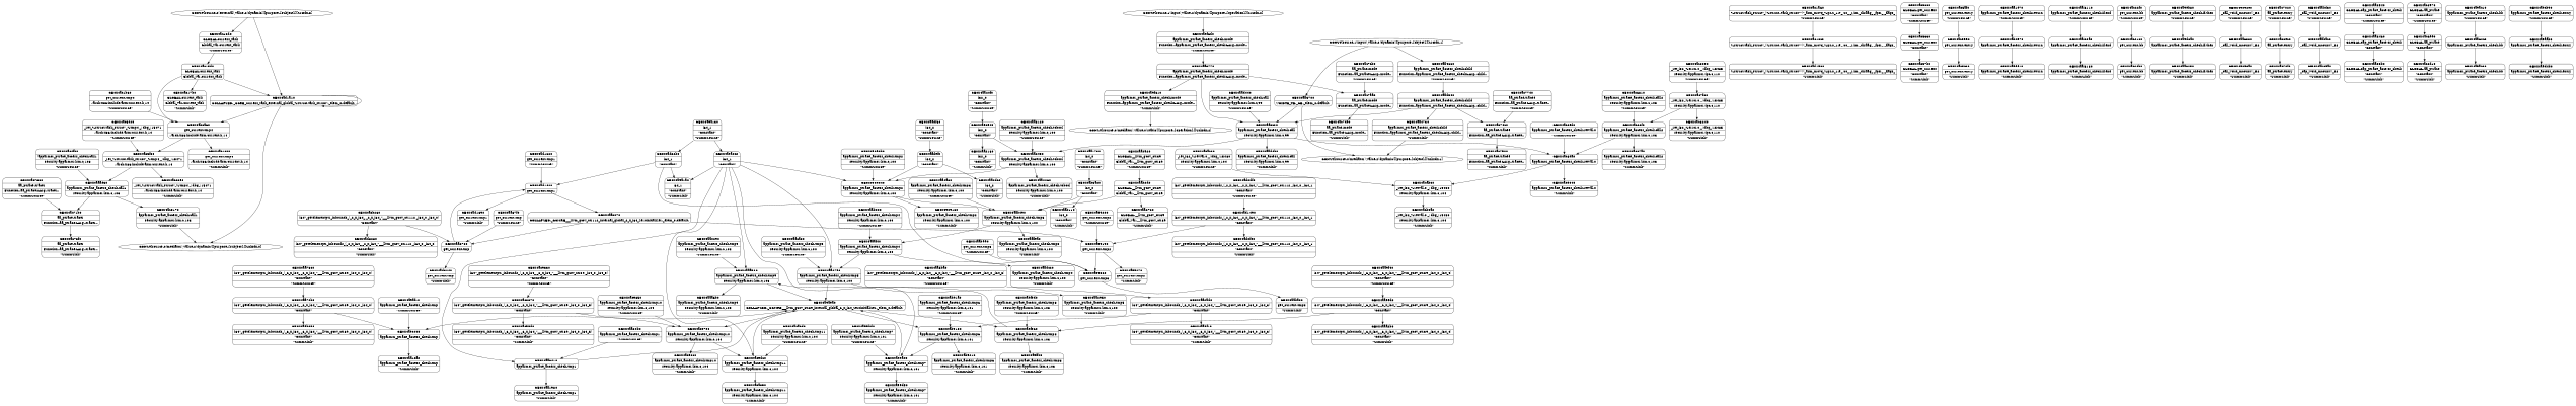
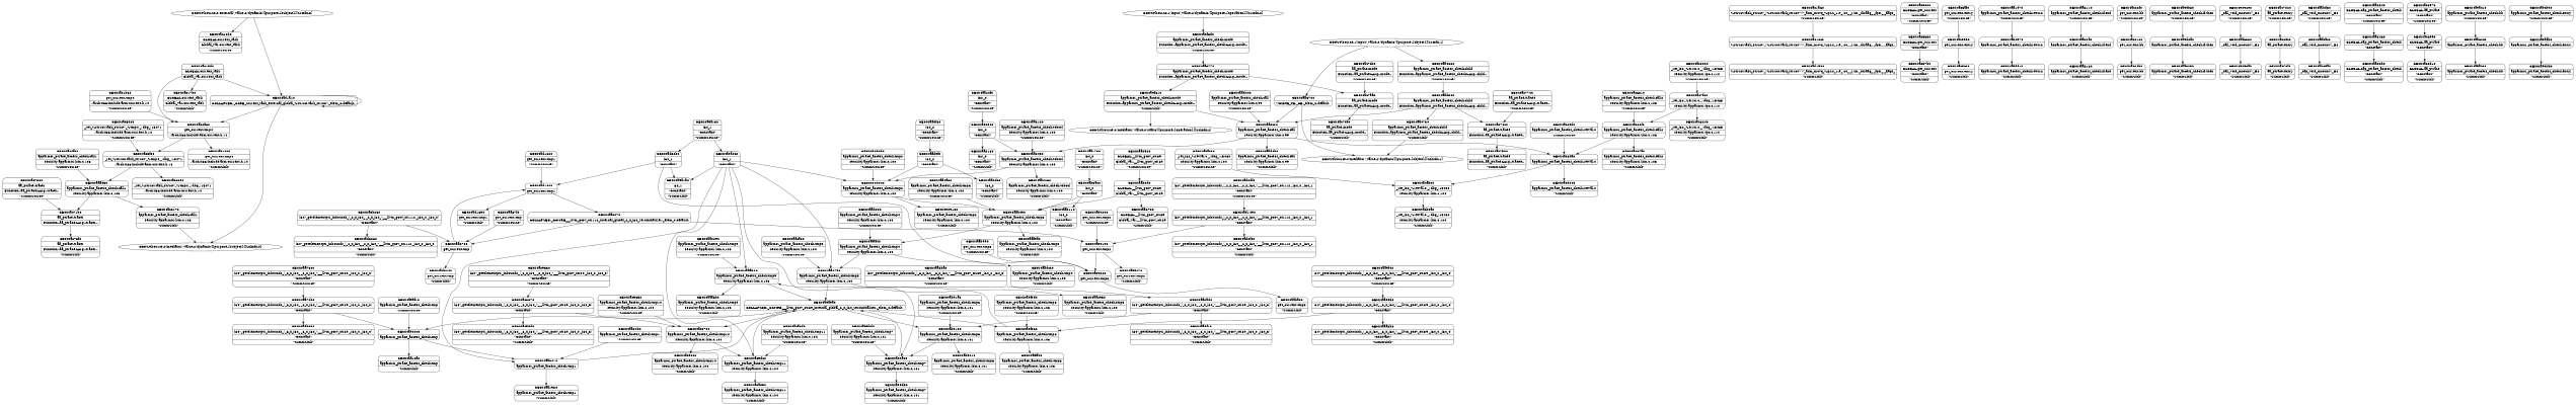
  digraph {
    node [shape=Mrecord]
    n1 [label="{CE0x4ac5d40|_ret_%struct.task_struct*_%tmp4,_!dbg_!15471|./arch/x86/include/asm/current.h,14|*SummSource*}"]
    n2 [label="{CE0x4ac5f30|_ret_%struct.task_struct*_%tmp4,_!dbg_!15471|./arch/x86/include/asm/current.h,14}"]
    n3 [label="{CE0x4ac63e0|_ret_%struct.task_struct*_%tmp4,_!dbg_!15471|./arch/x86/include/asm/current.h,14|*SummSink*}"]
    n4 [label="{CE0x4aaae30|apparmor_ptrace_access_check:call1|security/apparmor/lsm.c,103}"]
    n5 [label="{CE0x4aa0290|apparmor_ptrace_access_check:tmp9|security/apparmor/lsm.c,103|*SummSource*}"]
    n6 [label="{CE0x4aaa580|apparmor_ptrace_access_check:tmp9|security/apparmor/lsm.c,103}"]
    n7 [label="{CE0x4a9aea0|COLLAPSED:_GCMRE___llvm_gcov_ctr39_internal_global_6_x_i64_zeroinitializer:_elem_0:default:}"]
    n8 [label="{CE0x4aaa6b0|apparmor_ptrace_access_check:tmp9|security/apparmor/lsm.c,103|*SummSink*}"]
    n9 [label="{CE0x4ac8da0|apparmor_ptrace_access_check:retval.0}"]
    n10 [label="{CE0x4acabc0|_ret_i32_%retval.0,_!dbg_!15480|security/apparmor/lsm.c,104}"]
    n11 [label="{CE0x4ac9040|apparmor_ptrace_access_check:retval.0|*SummSink*}"]
    n12 [label="{CE0x4acb0a0|_ret_i32_%retval.0,_!dbg_!15480|security/apparmor/lsm.c,104|*SummSink*}"]
    n13 [label="{CE0x4ac74c0|aa_ptrace:tracee|Function::aa_ptrace&Arg::tracee::}"]
    n14 [label="{CE0x4ac7900|aa_ptrace:tracee|Function::aa_ptrace&Arg::tracee::|*SummSink*}"]
    n15 [label="{CE0x4a9ff40|apparmor_ptrace_access_check:tmp8|security/apparmor/lsm.c,103|*SummSink*}"]
    n16 [label="{CE0x4ac71b0|aa_ptrace:tracer|Function::aa_ptrace&Arg::tracer::}"]
    n17 [label="{CE0x4ac5170|apparmor_ptrace_access_check:call1|security/apparmor/lsm.c,103|*SummSink*}"]
    n18 [label="{CE0x4aa2790|apparmor_ptrace_access_check:tmp5|security/apparmor/lsm.c,100}"]
    n19 [label="{CE0x4aa2950|apparmor_ptrace_access_check:tmp5|security/apparmor/lsm.c,100|*SummSink*}"]
    n20 [label="{CE0x4a9c440|apparmor_ptrace_access_check:tmp}"]
    n21 [label="{CE0x4a9fe60|apparmor_ptrace_access_check:tmp8|security/apparmor/lsm.c,103}"]
    n22 [label="{CE0x4ab9130|apparmor_ptrace_access_check:tmp6|security/apparmor/lsm.c,101}"]
    n23 [label="{CE0x4ac97e0|apparmor_ptrace_access_check:tmp10|security/apparmor/lsm.c,104}"]
    n24 [label="{CE0x4ad1620|get_current:tmp1|*SummSource*}"]
    n25 [label="{CE0x4ad1420|get_current:tmp1}"]
    n26 [label="{CE0x4ad1690|get_current:tmp1|*SummSink*}"]
    n27 [label="{CE0x4aac070|COLLAPSED:_GCMRE___llvm_gcov_ctr112_internal_global_2_x_i64_zeroinitializer:_elem_0:default:}"]
    n28 [label="{CE0x4aadc20|apparmor_ptrace_access_check:tmp4|security/apparmor/lsm.c,100|*SummSink*}"]
    n29 [label="{CE0x4ad0df0|i64*_getelementptr_inbounds_(_2_x_i64_,_2_x_i64_*___llvm_gcov_ctr112,_i64_0,_i64_1)|*Constant*|*SummSource*}"]
    n30 [label="{CE0x4ad1490|i64*_getelementptr_inbounds_(_2_x_i64_,_2_x_i64_*___llvm_gcov_ctr112,_i64_0,_i64_1)|*Constant*}"]
    n31 [label="{CE0x4ad0fe0|i64*_getelementptr_inbounds_(_2_x_i64_,_2_x_i64_*___llvm_gcov_ctr112,_i64_0,_i64_1)|*Constant*|*SummSink*}"]
    n32 [label="{CE0x4a99190|get_current:tmp2}"]
    n33 [label="{CE0x4aa2160|i32_0|*Constant*|*SummSink*}"]
    n34 [label="{CE0x4ac18c0|%struct.task_struct*_(%struct.task_struct**)*_asm_movq_%gs:$_1:P_,$0_,_r,im,_dirflag_,_fpsr_,_flags_}"]
    n35 [label="{CE0x4ad1980|%struct.task_struct*_(%struct.task_struct**)*_asm_movq_%gs:$_1:P_,$0_,_r,im,_dirflag_,_fpsr_,_flags_|*SummSink*}"]
    n36 [label="{CE0x4aaca80|apparmor_ptrace_access_check:tmp5|security/apparmor/lsm.c,100|*SummSource*}"]
    n37 [label="{CE0x4ab9210|apparmor_ptrace_access_check:tmp6|security/apparmor/lsm.c,101|*SummSink*}"]
    n38 [label="{CE0x4aa1ca0|apparmor_ptrace_access_check:tmp|*SummSink*}"]
    n39 [label="{CE0x4aa6410|apparmor_ptrace_access_check:tmp1}"]
    n40 [label="{CE0x4aa1980|apparmor_ptrace_access_check:tmp1|*SummSink*}"]
    n41 [label="{CE0x4ac98c0|apparmor_ptrace_access_check:tmp10|security/apparmor/lsm.c,104|*SummSink*}"]
    n42 [label="{CE0x4a9af10|apparmor_ptrace_access_check:tmp|*SummSource*}"]
    n43 [label="{CE0x4aa3120|apparmor_ptrace_access_check:tobool|security/apparmor/lsm.c,100|*SummSource*}"]
    n44 [label="{CE0x4aa2450|apparmor_ptrace_access_check:tobool|security/apparmor/lsm.c,100}"]
    n45 [label="{CE0x4909040|apparmor_ptrace_access_check:tmp2|security/apparmor/lsm.c,100}"]
    n46 [label="{CE0x4aa2260|apparmor_ptrace_access_check:tobool|security/apparmor/lsm.c,100|*SummSink*}"]
    n47 [label="{CE0x4ac5680|GLOBAL:get_current|*Constant*|*SummSource*}"]
    n48 [label="{CE0x4ac5330|GLOBAL:get_current|*Constant*}"]
    n49 [label="{CE0x4ac57b0|GLOBAL:get_current|*Constant*|*SummSink*}"]
    n50 [label="{CE0x4ac5af0|get_current:entry|*SummSource*}"]
    n51 [label="{CE0x4ac5990|get_current:entry}"]
    n52 [label="{CE0x4ac5c30|get_current:entry|*SummSink*}"]
    n53 [label="{CE0x4ab3ac0|i64_0|*Constant*}"]
    n54 [label="{CE0x4aab110|i64_0|*Constant*|*SummSink*}"]
    n55 [label="{CE0x4aab490|apparmor_ptrace_access_check:tmp3|security/apparmor/lsm.c,100}"]
    n56 [label="{CE0x4aaaf40|apparmor_ptrace_access_check:tmp4|security/apparmor/lsm.c,100}"]
    n57 [label="{CE0x4aaaea0|apparmor_ptrace_access_check:tmp3|security/apparmor/lsm.c,100|*SummSink*}"]
    n58 [label="{CE0x4ac4fb0|apparmor_ptrace_access_check:call1|security/apparmor/lsm.c,103|*SummSource*}"]
    n59 [label="{CE0x4a99270|get_current:tmp2|*SummSink*}"]
    n60 [label="{CE0x4a99360|get_current:tmp3}"]
    n61 [label="{CE0x4a9ee10|apparmor_ptrace_access_check:return|*SummSink*}"]
    n62 [label="{CE0x4aa4a60|apparmor_ptrace_access_check:tmp3|security/apparmor/lsm.c,100|*SummSource*}"]
    n63 [label="{CE0x4aadf60|i64_2|*Constant*|*SummSource*}"]
    n64 [label="{CE0x4aadef0|i64_2|*Constant*}"]
    n65 [label="{CE0x4aa2dc0|i64_2|*Constant*|*SummSink*}"]
    n66 [label="{CE0x4ac7aa0|aa_ptrace:mode|Function::aa_ptrace&Arg::mode::}"]
    n67 [label="{CE0x4ac7de0|aa_ptrace:mode|Function::aa_ptrace&Arg::mode::|*SummSink*}"]
    n68 [label="{CE0x4aca6d0|apparmor_ptrace_access_check:tmp11|security/apparmor/lsm.c,104|*SummSource*}"]
    n69 [label="{CE0x4ac9dc0|apparmor_ptrace_access_check:tmp11|security/apparmor/lsm.c,104}"]
    n70 [label="{CE0x4aca850|apparmor_ptrace_access_check:tmp11|security/apparmor/lsm.c,104|*SummSink*}"]
    n71 [label="{CE0x4aa60a0|apparmor_ptrace_access_check:if.end}"]
    n72 [label="{CE0x4aa6180|apparmor_ptrace_access_check:if.end|*SummSink*}"]
    n73 [label="{CE0x4ac73f0|aa_ptrace:tracer|Function::aa_ptrace&Arg::tracer::|*SummSink*}"]
    n74 [label="{CE0x4a9f6d0|apparmor_ptrace_access_check:mode|Function::apparmor_ptrace_access_check&Arg::mode::|*SummSource*}"]
    n75 [label="{CE0x4aa3770|apparmor_ptrace_access_check:mode|Function::apparmor_ptrace_access_check&Arg::mode::}"]
    n76 [label="{CE0x4aacc20|apparmor_ptrace_access_check:call|security/apparmor/lsm.c,99}"]
    n77 [label="{CE0x4a9f810|apparmor_ptrace_access_check:mode|Function::apparmor_ptrace_access_check&Arg::mode::|*SummSink*}"]
    n78 [label="{CE0x4aa4660|apparmor_ptrace_access_check:child|Function::apparmor_ptrace_access_check&Arg::child::|*SummSource*}"]
    n79 [label="{CE0x4aad540|apparmor_ptrace_access_check:child|Function::apparmor_ptrace_access_check&Arg::child::}"]
    n80 [label="{CE0x4aa4730|apparmor_ptrace_access_check:child|Function::apparmor_ptrace_access_check&Arg::child::|*SummSink*}"]
    n81 [label="{CE0x4909180|apparmor_ptrace_access_check:tmp2|security/apparmor/lsm.c,100|*SummSink*}"]
    n82 [label="{CE0x4ac24b0|get_current:bb|*SummSink*}"]
    n83 [label="{CE0x4ab4e70|apparmor_ptrace_access_check:return}"]
    n84 [label="{CE0x4ad32b0|i64_1|*Constant*}"]
    n85 [label="{CE0x4a9a1a0|i64_1|*Constant*|*SummSink*}"]
    n86 [label="{CE0x4aaba00|get_current:tmp3|*SummSink*}"]
    n87 [label="{CE0x4ac16d0|GLOBAL:current_task|Global_var:current_task|*SummSource*}"]
    n88 [label="{CE0x4ac15d0|GLOBAL:current_task|Global_var:current_task}"]
    "CONST[source:2(external),value:2(dynamic)][purpose:{subject}][SrcIdx:3]" [shape=""]
    n90 [label="{CE0x4ad1a10|COLLAPSED:_GCRE_current_task_external_global_%struct.task_struct*:_elem_0:default:}"]
    n91 [label="{CE0x4ab6a60|get_current:tmp4|./arch/x86/include/asm/current.h,14}"]
    "CONST[source:0(mediator),value:2(dynamic)][purpose:{subject}][SnkIdx:0]" [shape=""]
    n93 [label="{CE0x4a99200|get_current:tmp2|*SummSource*}"]
    n94 [label="{CE0x4aa3700|VOIDTB_TE:_CE:_elem_0:default:}"]
    "CONST[source:0(mediator),value:2(dynamic)][purpose:{object}][SnkIdx:1]" [shape=""]
    n96 [label="{CE0x4aad4b0|apparmor_ptrace_access_check:call|security/apparmor/lsm.c,99|*SummSink*}"]
    n97 [label="{CE0x4a9eb80|apparmor_ptrace_access_check:if.then|*SummSource*}"]
    n98 [label="{CE0x4a9d6a0|apparmor_ptrace_access_check:if.then}"]
    n99 [label="{CE0x4aa6250|apparmor_ptrace_access_check:if.then|*SummSink*}"]
    n100 [label="{CE0x4ac7cb0|aa_ptrace:mode|Function::aa_ptrace&Arg::mode::|*SummSource*}"]
    "CONST[source:1(input),value:2(dynamic)][purpose:{operation}][SrcIdx:2]" [shape=""]
    n102 [label="{CE0x4aa9ed0|i64*_getelementptr_inbounds_(_6_x_i64_,_6_x_i64_*___llvm_gcov_ctr39,_i64_0,_i64_4)|*Constant*}"]
    n103 [label="{CE0x4aaa2b0|i64*_getelementptr_inbounds_(_6_x_i64_,_6_x_i64_*___llvm_gcov_ctr39,_i64_0,_i64_4)|*Constant*|*SummSink*}"]
    n104 [label="{CE0x4aa20f0|i32_0|*Constant*|*SummSource*}"]
    n105 [label="{CE0x4a9c940|i32_0|*Constant*}"]
    n106 [label="{CE0x4aab990|get_current:tmp3|*SummSource*}"]
    n107 [label="{CE0x49092e0|_call_void_mcount()_#2|*SummSource*}"]
    n108 [label="{CE0x4aa6380|_call_void_mcount()_#2}"]
    n109 [label="{CE0x49093a0|_call_void_mcount()_#2|*SummSink*}"]
    n110 [label="{CE0x4ac17b0|GLOBAL:current_task|Global_var:current_task|*SummSink*}"]
    n111 [label="{CE0x4a9b050|i64*_getelementptr_inbounds_(_6_x_i64_,_6_x_i64_*___llvm_gcov_ctr39,_i64_0,_i64_0)|*Constant*|*SummSink*}"]
    n112 [label="{CE0x4ac22f0|get_current:bb|*SummSource*}"]
    n113 [label="{CE0x4ac21c0|get_current:bb}"]
    n114 [label="{CE0x4ac7380|aa_ptrace:tracer|Function::aa_ptrace&Arg::tracer::|*SummSource*}"]
    n115 [label="{CE0x4aab000|apparmor_ptrace_access_check:tmp4|security/apparmor/lsm.c,100|*SummSource*}"]
    n116 [label="{CE0x4ac6ec0|aa_ptrace:entry}"]
    n117 [label="{CE0x4ac70f0|aa_ptrace:entry|*SummSink*}"]
    n118 [label="{CE0x4aabac0|_call_void_mcount()_#2}"]
    n119 [label="{CE0x4ab69a0|_cap_void_mcount()_#2|*SummSink*}"]
    n120 [label="{CE0x4ac1a60|%struct.task_struct*_(%struct.task_struct**)*_asm_movq_%gs:$_1:P_,$0_,_r,im,_dirflag_,_fpsr_,_flags_|*SummSource*}"]
    n121 [label="{CE0x4aa4920|GLOBAL:__llvm_gcov_ctr39|Global_var:__llvm_gcov_ctr39|*SummSource*}"]
    n122 [label="{CE0x4aab2d0|GLOBAL:__llvm_gcov_ctr39|Global_var:__llvm_gcov_ctr39}"]
    n123 [label="{CE0x4aa2720|GLOBAL:__llvm_gcov_ctr39|Global_var:__llvm_gcov_ctr39|*SummSink*}"]
    n124 [label="{CE0x4aa6780|get_current:tmp}"]
    n125 [label="{CE0x4ad3240|get_current:tmp|*SummSink*}"]
    n126 [label="{CE0x4ac7f80|_ret_i32_%error.0,_!dbg_!15485|security/apparmor/ipc.c,110}"]
    n127 [label="{CE0x4ac66f0|apparmor_ptrace_access_check:call2|security/apparmor/lsm.c,103}"]
    n128 [label="{CE0x4ac8240|_ret_i32_%error.0,_!dbg_!15485|security/apparmor/ipc.c,110|*SummSink*}"]
    n129 [label="{CE0x4ac67a0|apparmor_ptrace_access_check:call2|security/apparmor/lsm.c,103|*SummSink*}"]
    n130 [label="{CE0x4ac1c00|get_current:tmp4|./arch/x86/include/asm/current.h,14|*SummSink*}"]
    n131 [label="{CE0x4aa3460|GLOBAL:cap_ptrace_access_check|*Constant*}"]
    n132 [label="{CE0x4aa35b0|GLOBAL:cap_ptrace_access_check|*Constant*|*SummSink*}"]
    n133 [label="{CE0x4a99a40|apparmor_ptrace_access_check:tmp7|security/apparmor/lsm.c,101}"]
    n134 [label="{CE0x4a99d50|apparmor_ptrace_access_check:tmp7|security/apparmor/lsm.c,101|*SummSink*}"]
    n135 [label="{CE0x4ac9330|i64*_getelementptr_inbounds_(_6_x_i64_,_6_x_i64_*___llvm_gcov_ctr39,_i64_0,_i64_5)|*Constant*|*SummSource*}"]
    n136 [label="{CE0x4ac8370|i64*_getelementptr_inbounds_(_6_x_i64_,_6_x_i64_*___llvm_gcov_ctr39,_i64_0,_i64_5)|*Constant*}"]
    n137 [label="{CE0x4ac95d0|i64*_getelementptr_inbounds_(_6_x_i64_,_6_x_i64_*___llvm_gcov_ctr39,_i64_0,_i64_5)|*Constant*|*SummSink*}"]
    n138 [label="{CE0x4ac69e0|GLOBAL:aa_ptrace|*Constant*}"]
    n139 [label="{CE0x4ac6d10|GLOBAL:aa_ptrace|*Constant*|*SummSink*}"]
    n140 [label="{CE0x4ac1b60|get_current:tmp4|./arch/x86/include/asm/current.h,14|*SummSource*}"]
    n141 [label="{CE0x4acac30|_ret_i32_%retval.0,_!dbg_!15480|security/apparmor/lsm.c,104|*SummSource*}"]
    n142 [label="{CE0x4aa1730|i64_0|*Constant*|*SummSource*}"]
    n143 [label="{CE0x4aa6110|apparmor_ptrace_access_check:if.end|*SummSource*}"]
    n144 [label="{CE0x4a9a0c0|i64_1|*Constant*}"]
    n145 [label="{CE0x4a9ac10|apparmor_ptrace_access_check:bb|*SummSource*}"]
    n146 [label="{CE0x4aa62c0|apparmor_ptrace_access_check:bb}"]
    n147 [label="{CE0x4a9ac80|apparmor_ptrace_access_check:bb|*SummSink*}"]
    n148 [label="{CE0x4aa3540|GLOBAL:cap_ptrace_access_check|*Constant*|*SummSource*}"]
    n149 [label="{CE0x4aad440|apparmor_ptrace_access_check:call|security/apparmor/lsm.c,99|*SummSource*}"]
    n150 [label="{CE0x4a9aab0|apparmor_ptrace_access_check:entry}"]
    n151 [label="{CE0x4a9d4b0|apparmor_ptrace_access_check:entry|*SummSink*}"]
    n152 [label="{CE0x4ac6810|apparmor_ptrace_access_check:call2|security/apparmor/lsm.c,103|*SummSource*}"]
    n153 [label="{CE0x4ac80e0|_ret_i32_%error.0,_!dbg_!15485|security/apparmor/ipc.c,110|*SummSource*}"]
    n154 [label="{CE0x4ac9850|apparmor_ptrace_access_check:tmp10|security/apparmor/lsm.c,104|*SummSource*}"]
    n155 [label="{CE0x4aa64b0|apparmor_ptrace_access_check:tmp1|*SummSource*}"]
    n156 [label="{CE0x4aa5f10|i64*_getelementptr_inbounds_(_6_x_i64_,_6_x_i64_*___llvm_gcov_ctr39,_i64_0,_i64_3)|*Constant*|*SummSink*}"]
    n157 [label="{CE0x4aa67f0|get_current:tmp|*SummSource*}"]
    "CONST[source:1(input),value:2(dynamic)][purpose:{object}][SrcIdx:1]" [shape=""]
    n159 [label="{CE0x4ab91a0|apparmor_ptrace_access_check:tmp6|security/apparmor/lsm.c,101|*SummSource*}"]
    n160 [label="{CE0x4aa5ba0|i64*_getelementptr_inbounds_(_6_x_i64_,_6_x_i64_*___llvm_gcov_ctr39,_i64_0,_i64_3)|*Constant*|*SummSource*}"]
    n161 [label="{CE0x4aa2ad0|i64*_getelementptr_inbounds_(_6_x_i64_,_6_x_i64_*___llvm_gcov_ctr39,_i64_0,_i64_3)|*Constant*}"]
    n162 [label="{CE0x4aa72b0|i64*_getelementptr_inbounds_(_6_x_i64_,_6_x_i64_*___llvm_gcov_ctr39,_i64_0,_i64_0)|*Constant*}"]
    n163 [label="{CE0x4aa73c0|i64*_getelementptr_inbounds_(_6_x_i64_,_6_x_i64_*___llvm_gcov_ctr39,_i64_0,_i64_0)|*Constant*|*SummSource*}"]
    n164 [label="{CE0x4a9fed0|apparmor_ptrace_access_check:tmp8|security/apparmor/lsm.c,103|*SummSource*}"]
    n165 [label="{CE0x49090b0|apparmor_ptrace_access_check:tmp2|security/apparmor/lsm.c,100|*SummSource*}"]
    n166 [label="{CE0x4ac6970|GLOBAL:aa_ptrace|*Constant*|*SummSource*}"]
    n167 [label="{CE0x4a9cb90|apparmor_ptrace_access_check:entry|*SummSource*}"]
    n168 [label="{CE0x4aa1e70|apparmor_ptrace_access_check:return|*SummSource*}"]
    n169 [label="{CE0x4a9a130|i64_1|*Constant*|*SummSource*}"]
    n170 [label="{CE0x4acb260|i64*_getelementptr_inbounds_(_2_x_i64_,_2_x_i64_*___llvm_gcov_ctr112,_i64_0,_i64_0)|*Constant*}"]
    n171 [label="{CE0x4ad8280|i64*_getelementptr_inbounds_(_2_x_i64_,_2_x_i64_*___llvm_gcov_ctr112,_i64_0,_i64_0)|*Constant*|*SummSink*}"]
    n172 [label="{CE0x4aabd30|_call_void_mcount()_#2|*SummSource*}"]
    n173 [label="{CE0x4ac7740|aa_ptrace:tracee|Function::aa_ptrace&Arg::tracee::|*SummSource*}"]
    "CONST[source:0(mediator),value:0(static)][purpose:{operation}][SnkIdx:2]" [shape=""]
    n175 [label="{CE0x4ac8ed0|apparmor_ptrace_access_check:retval.0|*SummSource*}"]
    n176 [label="{CE0x4aa9f40|i64*_getelementptr_inbounds_(_6_x_i64_,_6_x_i64_*___llvm_gcov_ctr39,_i64_0,_i64_4)|*Constant*|*SummSource*}"]
    n177 [label="{CE0x4ac7020|aa_ptrace:entry|*SummSource*}"]
    n178 [label="{CE0x4a99bd0|apparmor_ptrace_access_check:tmp7|security/apparmor/lsm.c,101|*SummSource*}"]
    n1 -> n2
    n2 -> n3
    n2 -> n4
    n4 -> n16
    n4 -> n17
    n5 -> n6
    n6 -> n7
    n6 -> n8
    n7 -> n20
    n7 -> n21
    n7 -> n22
    n7 -> n23
    n9 -> n10
    n9 -> n11
    n10 -> n12
    n13 -> n14
    n16 -> n73
    n17 -> "CONST[source:0(mediator),value:2(dynamic)][purpose:{subject}][SnkIdx:0]"
    n18 -> n7
    n18 -> n19
    n20 -> n38
+   n20 -> n39
    n21 -> n6
    n21 -> n15
    n22 -> n37
    n22 -> n133
    n23 -> n41
    n23 -> n69
    n24 -> n25
    n25 -> n26
    n25 -> n27
    n27 -> n32
    n27 -> n124
    n29 -> n30
    n30 -> n31
    n30 -> n32
    n32 -> n59
    n32 -> n60
    n34 -> n35
    n36 -> n18
    n39 -> n7
    n39 -> n40
    n42 -> n20
    n43 -> n44
    n44 -> n45
    n44 -> n46
    n45 -> n55
    n45 -> n81
    n47 -> n48
    n48 -> n49
    n50 -> n51
    n51 -> n52
    n53 -> n54
    n53 -> n55
    n55 -> n56
    n55 -> n57
    n56 -> n18
    n56 -> n28
    n58 -> n4
    n60 -> n86
    n62 -> n55
    n63 -> n64
    n64 -> n45
    n64 -> n65
    n66 -> n67
    n68 -> n69
    n69 -> n7
    n69 -> n70
    n71 -> n72
    n74 -> n75
    n75 -> n66
-   n75 -> n76
+   n77 -> n76
    n75 -> n77
    n76 -> n9
    n76 -> n44
    n76 -> n96
    n77 -> "CONST[source:0(mediator),value:0(static)][purpose:{operation}][SnkIdx:2]"
    n78 -> n79
    n79 -> n13
    n79 -> n76
    n79 -> n80
    n80 -> "CONST[source:0(mediator),value:2(dynamic)][purpose:{object}][SnkIdx:1]"
    n83 -> n61
    n84 -> n25
    n84 -> n60
    n84 -> n85
-   n87 -> n88
    n88 -> n90
    n88 -> n91
    n88 -> n110
    "CONST[source:2(external),value:2(dynamic)][purpose:{subject}][SrcIdx:3]" -> n87
    "CONST[source:2(external),value:2(dynamic)][purpose:{subject}][SrcIdx:3]" -> n90
    n90 -> n90
    n90 -> n91
    n90 -> "CONST[source:0(mediator),value:2(dynamic)][purpose:{subject}][SnkIdx:0]"
    n91 -> n2
    n91 -> n130
    n93 -> n32
    n94 -> n76
    n94 -> "CONST[source:0(mediator),value:2(dynamic)][purpose:{object}][SnkIdx:1]"
    n97 -> n98
    n98 -> n99
    n100 -> n66
    "CONST[source:1(input),value:2(dynamic)][purpose:{operation}][SrcIdx:2]" -> n74
    n102 -> n21
    n102 -> n103
    n104 -> n105
    n105 -> n33
    n105 -> n44
    n106 -> n60
    n107 -> n108
    n108 -> n109
    n112 -> n113
    n113 -> n82
    n114 -> n16
    n115 -> n56
    n116 -> n117
    n118 -> n119
    n120 -> n34
    n121 -> n122
    n122 -> n55
    n122 -> n123
    n124 -> n25
    n124 -> n125
    n126 -> n127
    n126 -> n128
    n127 -> n9
    n127 -> n129
    n131 -> n132
    n133 -> n7
    n133 -> n134
    n135 -> n136
    n136 -> n23
    n136 -> n137
    n138 -> n139
    n140 -> n91
    n141 -> n10
    n142 -> n53
    n143 -> n71
    n144 -> n6
    n144 -> n18
    n144 -> n39
    n144 -> n45
    n144 -> n69
    n144 -> n85
    n144 -> n133
    n145 -> n146
    n146 -> n147
    n148 -> n131
    n149 -> n76
    n150 -> n151
    n152 -> n127
    n153 -> n126
    n154 -> n23
    n155 -> n39
    n157 -> n124
    "CONST[source:1(input),value:2(dynamic)][purpose:{object}][SrcIdx:1]" -> n78
    "CONST[source:1(input),value:2(dynamic)][purpose:{object}][SrcIdx:1]" -> n94
    n159 -> n22
    n160 -> n161
    n161 -> n22
    n161 -> n156
    n162 -> n20
    n162 -> n111
    n163 -> n162
    n164 -> n21
    n165 -> n45
    n166 -> n138
    n167 -> n150
    n168 -> n83
    n169 -> n84
    n169 -> n144
    n170 -> n124
    n170 -> n171
    n172 -> n118
    n173 -> n13
    n175 -> n9
    n176 -> n102
    n177 -> n116
    n178 -> n133
  }
